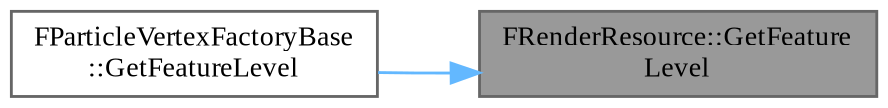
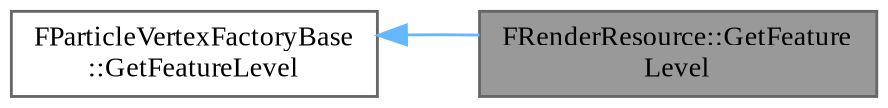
  digraph {
    rankdir=RL
    fontname="Liberation Serif"
    node [fontname="Liberation Serif" fontsize=10 shape=box style=filled]
    n1 [color=gray40 fillcolor=grey60 fontcolor=black height=0.2 label="FRenderResource::GetFeature\lLevel" width=0.4]
    n2 [color=grey40 fillcolor=white height=0.2 label="FParticleVertexFactoryBase\l::GetFeatureLevel" width=0.4]
-   n1 -> n2 [color=steelblue1 dir=back fontname="Liberation Serif" fontsize=10 labelfontname=Helvetica labelfontsize=10 style=solid]
+   n2 -> n1 [color=steelblue1 dir=back fontname="Liberation Serif" fontsize=10 labelfontname=Helvetica labelfontsize=10 style=solid]
  }
